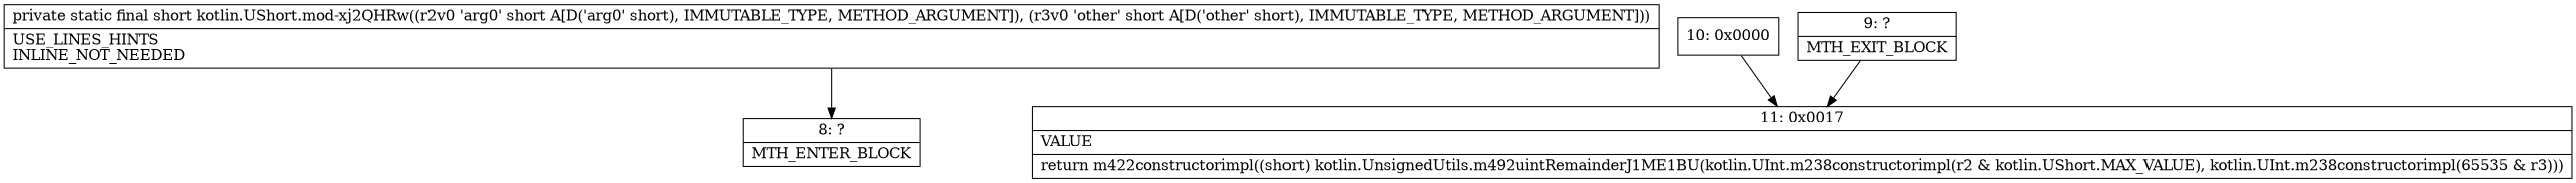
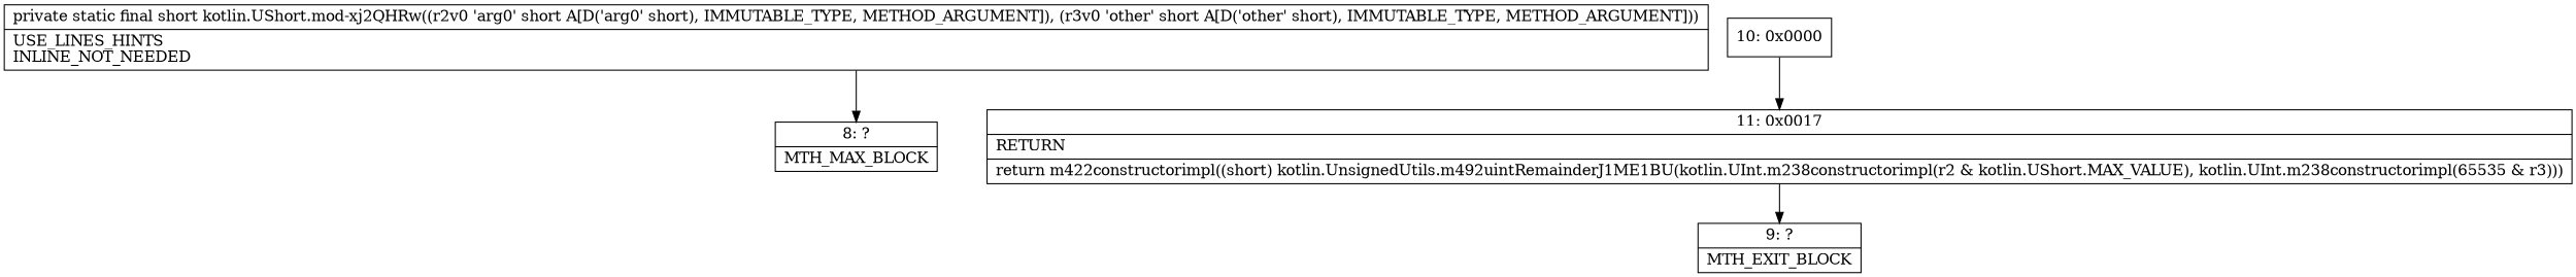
  digraph {
    node [shape=record]
-   n1 [label="{8\:\ ?|MTH_ENTER_BLOCK\l}"]
+   n1 [label="{8\:\ ?|MTH_MAX_BLOCK\l}"]
    n2 [label="{10\:\ 0x0000}"]
-   n3 [label="{11\:\ 0x0017|VALUE\l|return m422constructorimpl((short) kotlin.UnsignedUtils.m492uintRemainderJ1ME1BU(kotlin.UInt.m238constructorimpl(r2 & kotlin.UShort.MAX_VALUE), kotlin.UInt.m238constructorimpl(65535 & r3)))\l}"]
+   n3 [label="{11\:\ 0x0017|RETURN\l|return m422constructorimpl((short) kotlin.UnsignedUtils.m492uintRemainderJ1ME1BU(kotlin.UInt.m238constructorimpl(r2 & kotlin.UShort.MAX_VALUE), kotlin.UInt.m238constructorimpl(65535 & r3)))\l}"]
    n4 [label="{9\:\ ?|MTH_EXIT_BLOCK\l}"]
    n5 [label="{private static final short kotlin.UShort.mod\-xj2QHRw((r2v0 'arg0' short A[D('arg0' short), IMMUTABLE_TYPE, METHOD_ARGUMENT]), (r3v0 'other' short A[D('other' short), IMMUTABLE_TYPE, METHOD_ARGUMENT]))  | USE_LINES_HINTS\lINLINE_NOT_NEEDED\l}"]
    n2 -> n3
-   n4 -> n3
+   n3 -> n4
    n5 -> n1
  }
